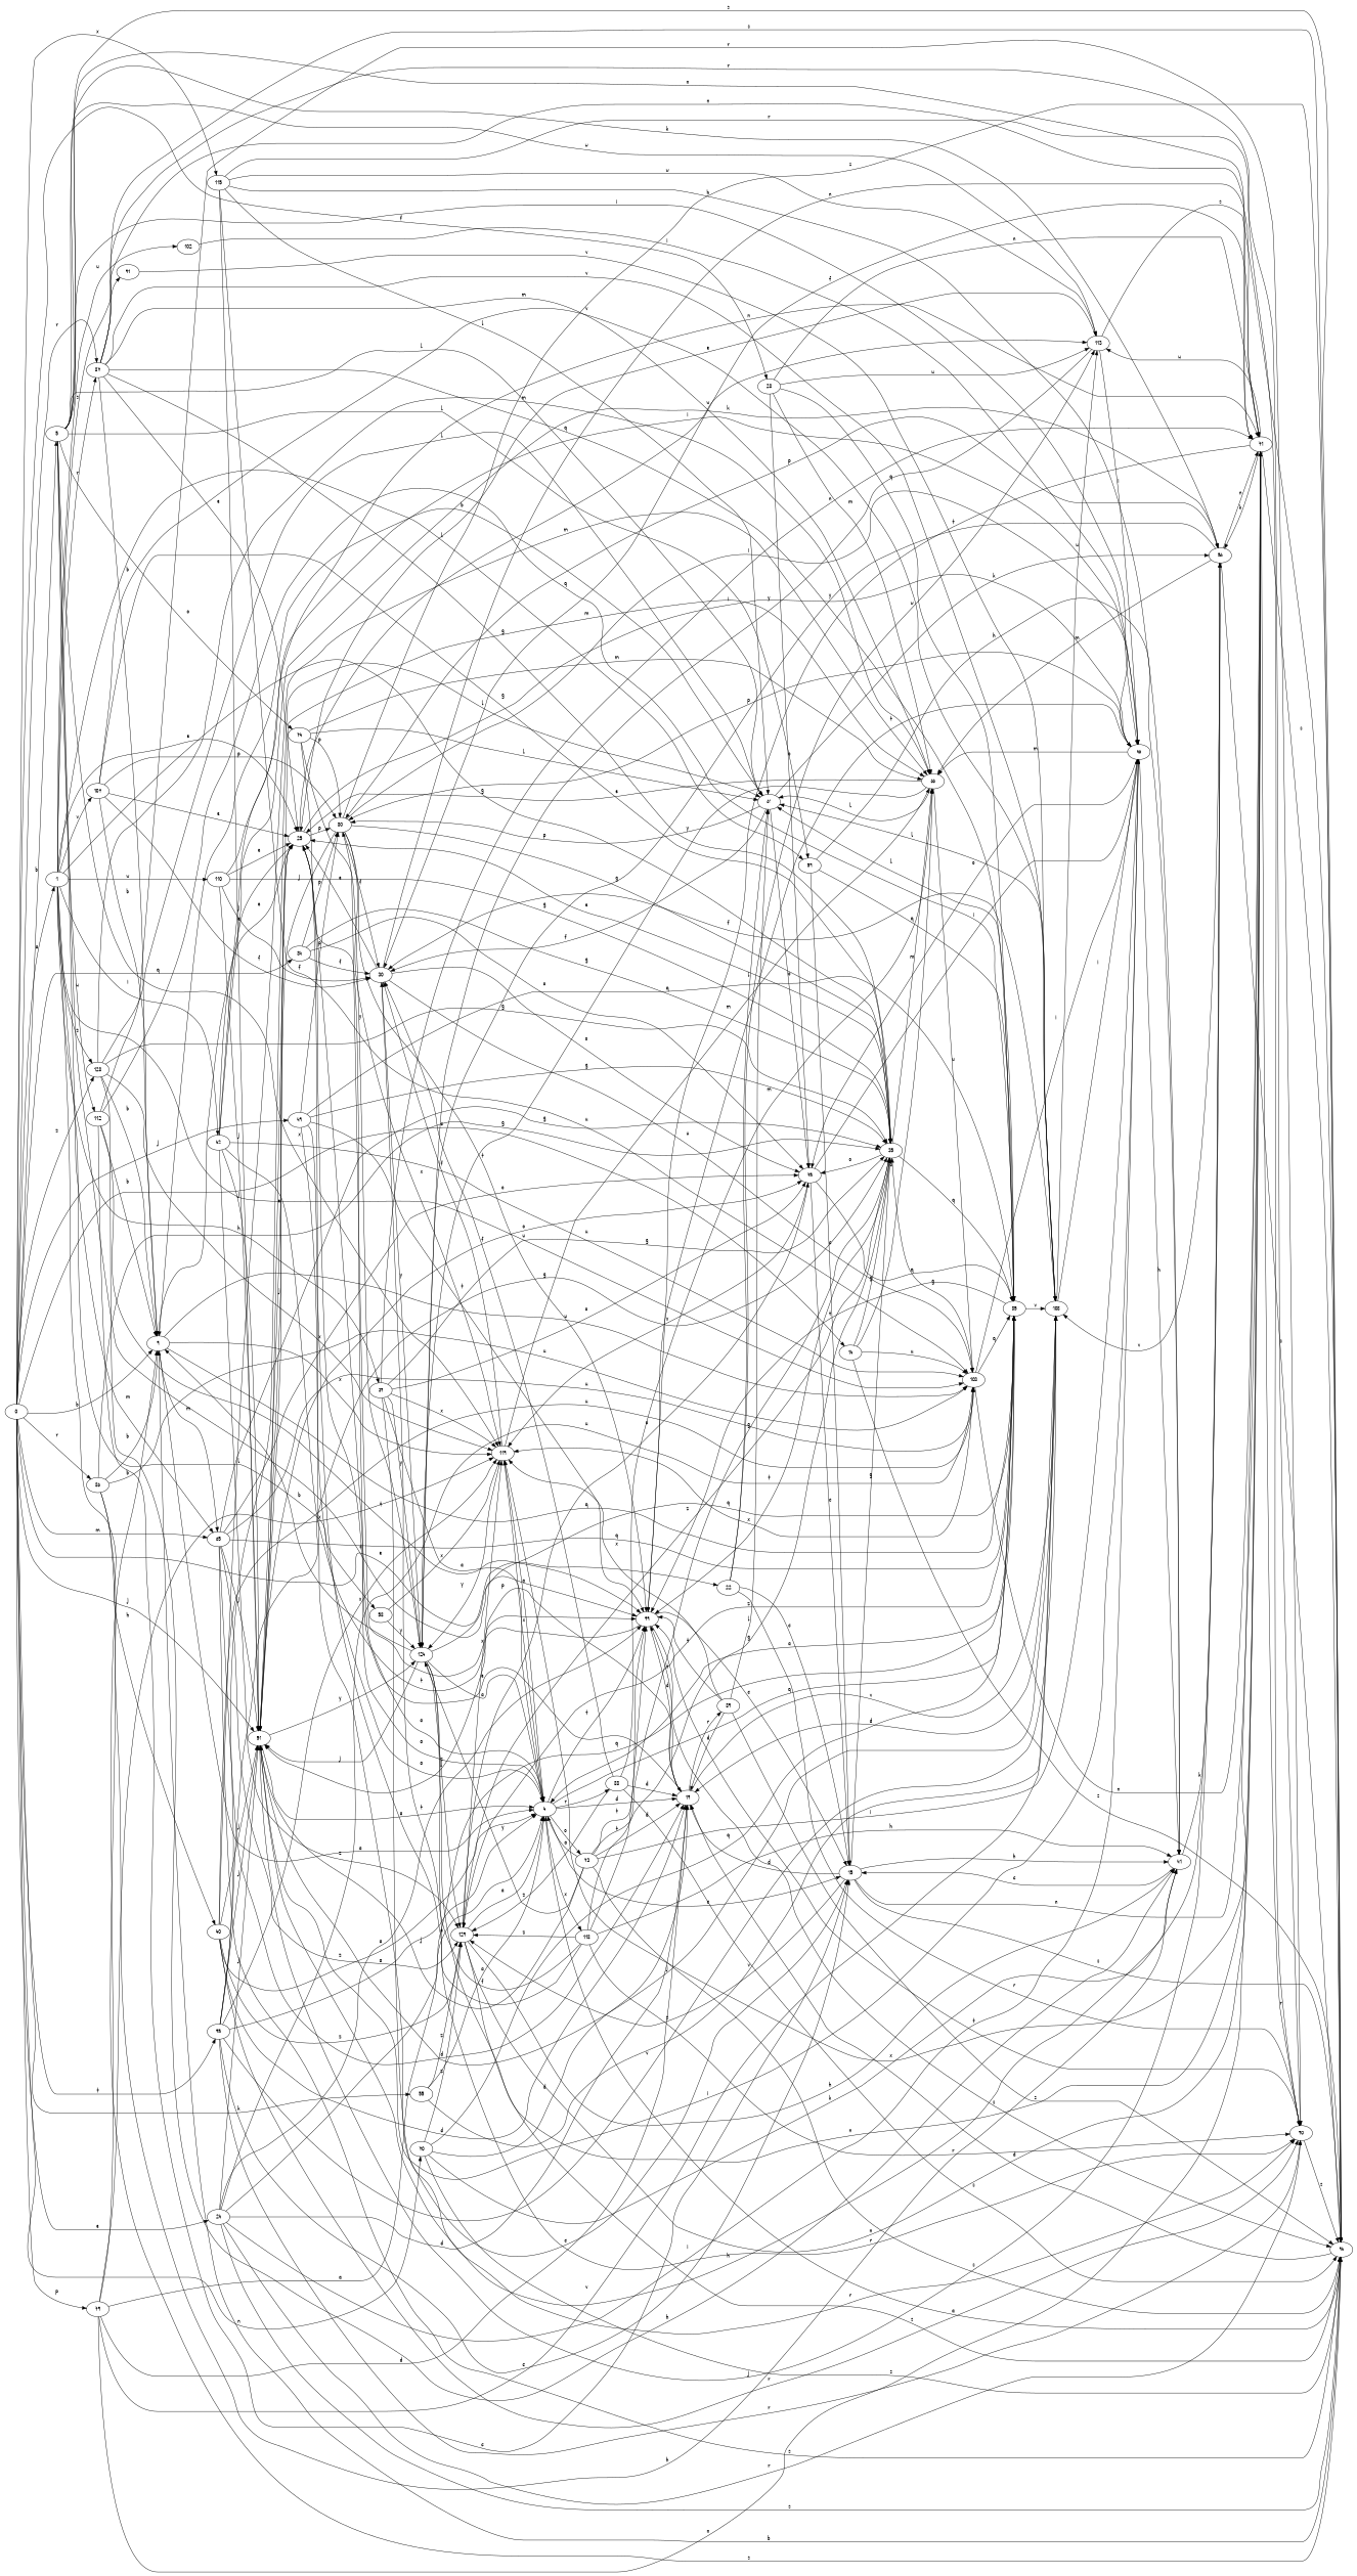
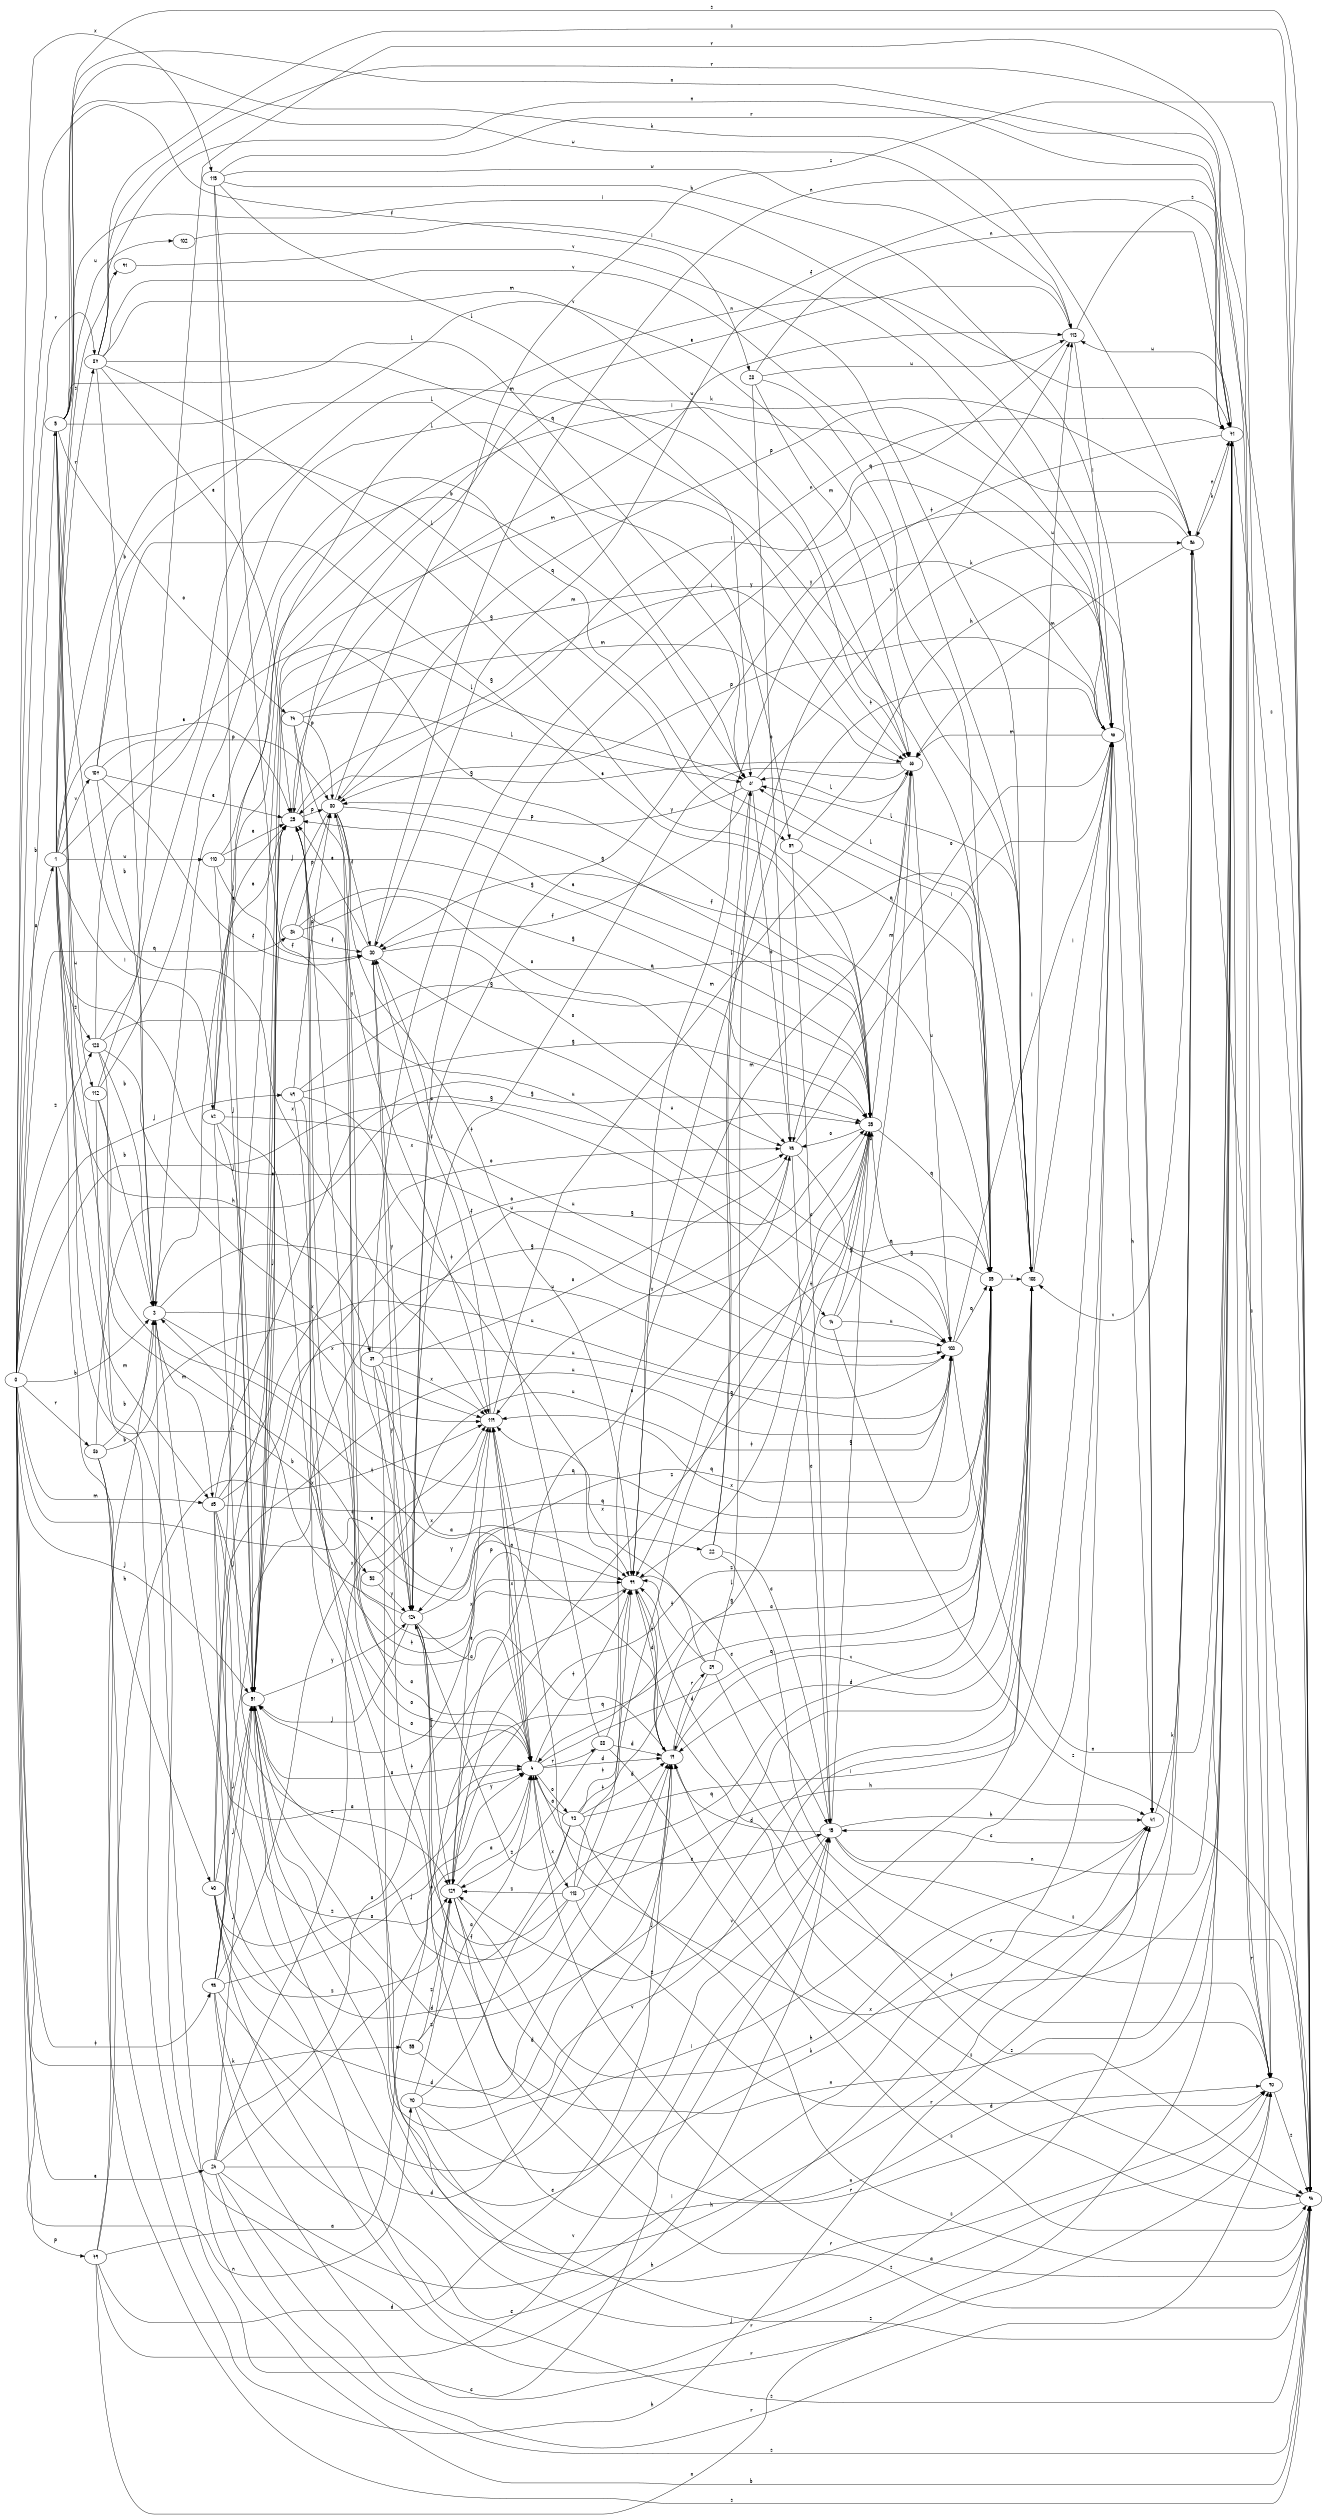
  strict digraph {
    fontname="Patrick Hand"
    rankdir=LR
    node [fontname="Patrick Hand"]
    edge [fontname="Patrick Hand"]
    0
    1
    5
-   9
+   9 [label=3]
    14
    22
    24
    28
    49
    51
    55
    65
    70
    79
    84
    86
    87
    95
    115
    128
    25
    35
    39
    40
    42
    58
    59
    91
    102
    103
    107
    110
    99
    119
    46
    56
    61
    71
    74
    94
    112
    113
    4
    85
    66
    15
    90
    19
    75
    80
    41
    124
    129
    108
    30
    73
    88
    118
    89
    0 -> 1 [label=a]
    0 -> 5 [label=b]
    0 -> 9 [label=b]
    0 -> 14 [label=c]
    0 -> 22 [label=e]
    0 -> 24 [label=e]
    0 -> 28 [label=f]
    0 -> 49 [label=j]
    0 -> 51 [label=j]
    0 -> 55 [label=k]
    0 -> 65 [label=m]
    0 -> 70 [label=n]
    0 -> 79 [label=p]
    0 -> 84 [label=q]
    0 -> 86 [label=r]
    0 -> 87 [label=r]
    0 -> 95 [label=t]
    0 -> 115 [label=x]
    0 -> 128 [label=z]
    1 -> 87 [label=r]
    1 -> 128 [label=z]
    1 -> 25 [label=e]
    1 -> 35 [label=g]
    1 -> 39 [label=h]
    1 -> 40 [label=h]
    1 -> 42 [label=i]
    1 -> 58 [label=l]
    1 -> 59 [label=l]
    1 -> 91 [label=s]
    1 -> 102 [label=u]
    1 -> 103 [label=u]
    1 -> 107 [label=v]
    1 -> 110 [label=w]
    5 -> 65 [label=m]
    5 -> 59 [label=l]
    5 -> 99 [label=t]
    5 -> 119 [label=x]
    5 -> 46 [label=i]
    5 -> 56 [label=k]
    5 -> 61 [label=l]
    5 -> 71 [label=n]
    5 -> 74 [label=o]
    5 -> 94 [label=s]
    5 -> 112 [label=w]
    5 -> 113 [label=w]
    9 -> 65 [label=m]
    9 -> 25 [label=e]
    9 -> 103 [label=u]
    9 -> 119 [label=x]
    9 -> 4 [label=a]
    9 -> 85 [label=q]
    14 -> 35 [label=g]
    14 -> 103 [label=u]
    14 -> 94 [label=s]
    14 -> 66 [label=a]
    22 -> 61 [label=l]
    22 -> 113 [label=w]
    22 -> 15 [label=c]
    22 -> 90 [label=r]
    24 -> 51 [label=j]
    24 -> 103 [label=u]
    24 -> 99 [label=t]
    24 -> 46 [label=i]
    24 -> 94 [label=s]
    24 -> 85 [label=q]
    24 -> 90 [label=r]
    24 -> 19 [label=d]
    28 -> 71 [label=n]
    28 -> 113 [label=w]
    28 -> 85 [label=q]
    28 -> 66 [label=m]
    28 -> 75 [label=o]
    49 -> 35 [label=g]
    49 -> 99 [label=t]
    49 -> 4 [label=a]
    49 -> 85 [label=q]
    49 -> 15 [label=c]
    49 -> 80 [label=p]
    51 -> 25 [label=e]
    51 -> 46 [label=i]
    51 -> 4 [label=a]
    51 -> 66 [label=m]
    51 -> 75 [label=o]
    51 -> 41 [label=h]
    51 -> 124 [label=y]
    55 -> 4 [label=a]
    55 -> 129 [label=z]
    55 -> 108 [label=v]
    65 -> 51 [label=j]
    65 -> 35 [label=g]
    65 -> 103 [label=u]
    65 -> 94 [label=s]
    65 -> 85 [label=q]
    65 -> 19 [label=d]
    65 -> 75 [label=o]
    65 -> 129 [label=z]
    70 -> 56 [label=k]
    70 -> 94 [label=s]
    70 -> 85 [label=q]
    70 -> 19 [label=d]
    70 -> 129 [label=z]
    79 -> 9 [label=b]
    79 -> 119 [label=x]
    79 -> 71 [label=n]
    79 -> 4 [label=a]
    79 -> 19 [label=d]
    79 -> 108 [label=v]
    84 -> 35 [label=g]
    84 -> 75 [label=o]
    84 -> 80 [label=p]
    84 -> 30 [label=f]
    86 -> 9 [label=b]
    86 -> 35 [label=g]
    86 -> 103 [label=u]
    86 -> 94 [label=s]
    86 -> 41 [label=h]
    87 -> 9 [label=b]
    87 -> 25 [label=e]
    87 -> 35 [label=g]
    87 -> 71 [label=n]
    87 -> 94 [label=s]
    87 -> 85 [label=q]
    87 -> 66 [label=m]
    87 -> 90 [label=r]
    87 -> 108 [label=v]
    95 -> 51 [label=j]
    95 -> 35 [label=g]
    95 -> 119 [label=x]
    95 -> 61 [label=l]
    95 -> 4 [label=a]
    95 -> 15 [label=c]
    95 -> 90 [label=r]
    95 -> 108 [label=v]
    115 -> 51 [label=j]
    115 -> 103 [label=u]
    115 -> 61 [label=l]
    115 -> 113 [label=w]
    115 -> 90 [label=r]
    115 -> 41 [label=h]
    128 -> 9 [label=b]
    128 -> 35 [label=g]
    128 -> 119 [label=x]
    128 -> 61 [label=l]
    128 -> 66 [label=m]
    128 -> 41 [label=h]
    25 -> 51 [label=j]
    25 -> 46 [label=i]
    25 -> 113 [label=w]
    25 -> 4 [label=a]
    25 -> 80 [label=p]
    35 -> 25 [label=e]
    35 -> 99 [label=t]
    35 -> 85 [label=q]
    35 -> 66 [label=m]
    35 -> 75 [label=o]
    35 -> 129 [label=z]
    39 -> 35 [label=g]
    39 -> 119 [label=x]
    39 -> 71 [label=n]
    39 -> 4 [label=a]
    39 -> 90 [label=r]
    39 -> 75 [label=o]
    39 -> 124 [label=y]
    40 -> 51 [label=j]
    40 -> 103 [label=u]
    40 -> 4 [label=a]
    40 -> 66 [label=m]
    40 -> 90 [label=r]
    40 -> 19 [label=d]
    40 -> 129 [label=z]
    42 -> 51 [label=j]
    42 -> 25 [label=e]
    42 -> 103 [label=u]
    42 -> 99 [label=t]
    42 -> 56 [label=k]
    42 -> 71 [label=n]
    42 -> 129 [label=z]
    58 -> 119 [label=x]
    58 -> 124 [label=y]
    59 -> 85 [label=q]
    59 -> 15 [label=c]
    59 -> 41 [label=h]
    91 -> 108 [label=v]
    102 -> 46 [label=i]
    103 -> 35 [label=g]
    103 -> 119 [label=x]
    103 -> 46 [label=i]
    103 -> 71 [label=n]
    103 -> 85 [label=q]
    107 -> 9 [label=b]
    107 -> 25 [label=e]
    107 -> 35 [label=g]
    107 -> 80 [label=p]
    107 -> 108 [label=v]
    107 -> 30 [label=f]
    110 -> 51 [label=j]
    110 -> 25 [label=e]
    110 -> 35 [label=g]
    110 -> 46 [label=i]
    110 -> 30 [label=f]
    99 -> 51 [label=j]
    99 -> 94 [label=s]
    99 -> 15 [label=c]
    99 -> 19 [label=d]
    119 -> 4 [label=a]
    119 -> 66 [label=m]
    119 -> 124 [label=y]
    119 -> 30 [label=f]
    46 -> 99 [label=t]
    46 -> 66 [label=m]
    46 -> 75 [label=o]
    46 -> 80 [label=p]
    46 -> 41 [label=h]
    56 -> 51 [label=j]
    56 -> 71 [label=n]
    56 -> 94 [label=s]
    56 -> 66 [label=m]
    56 -> 80 [label=p]
    56 -> 124 [label=y]
    56 -> 108 [label=v]
    61 -> 9 [label=b]
    61 -> 56 [label=k]
    61 -> 75 [label=o]
    61 -> 80 [label=p]
    61 -> 30 [label=f]
    71 -> 99 [label=t]
    71 -> 119 [label=x]
    71 -> 56 [label=k]
    71 -> 94 [label=s]
    71 -> 113 [label=w]
    71 -> 90 [label=r]
    71 -> 30 [label=f]
    74 -> 61 [label=l]
    74 -> 4 [label=a]
    74 -> 66 [label=m]
    74 -> 80 [label=p]
    74 -> 124 [label=y]
    94 -> 9 [label=b]
    94 -> 4 [label=a]
    94 -> 19 [label=d]
    112 -> 9 [label=b]
    112 -> 99 [label=t]
    112 -> 85 [label=q]
    112 -> 15 [label=c]
    112 -> 90 [label=r]
    113 -> 25 [label=e]
    113 -> 46 [label=i]
    113 -> 94 [label=s]
    113 -> 124 [label=y]
    4 -> 99 [label=t]
    4 -> 119 [label=x]
    4 -> 85 [label=q]
    4 -> 15 [label=c]
    4 -> 19 [label=d]
    4 -> 73 [label=o]
    4 -> 88 [label=r]
    4 -> 118 [label=x]
    85 -> 99 [label=t]
    85 -> 61 [label=l]
    85 -> 4 [label=a]
    85 -> 129 [label=z]
    85 -> 108 [label=v]
    66 -> 25 [label=e]
    66 -> 103 [label=u]
    66 -> 61 [label=l]
    66 -> 124 [label=y]
    15 -> 35 [label=g]
    15 -> 71 [label=n]
    15 -> 94 [label=s]
    15 -> 19 [label=d]
    15 -> 41 [label=h]
    15 -> 129 [label=z]
    90 -> 99 [label=t]
    90 -> 94 [label=s]
    19 -> 25 [label=e]
    19 -> 99 [label=t]
    19 -> 80 [label=p]
    19 -> 108 [label=v]
    19 -> 89 [label=r]
    75 -> 119 [label=x]
    75 -> 46 [label=i]
    75 -> 85 [label=q]
    75 -> 15 [label=c]
    80 -> 51 [label=j]
    80 -> 35 [label=g]
    80 -> 99 [label=t]
    80 -> 119 [label=x]
    80 -> 46 [label=i]
    80 -> 94 [label=s]
    80 -> 30 [label=f]
    41 -> 56 [label=k]
    41 -> 15 [label=c]
    124 -> 9 [label=b]
    124 -> 51 [label=j]
    124 -> 71 [label=n]
    124 -> 4 [label=a]
    124 -> 85 [label=q]
    124 -> 90 [label=r]
    124 -> 129 [label=z]
    129 -> 119 [label=x]
    129 -> 71 [label=n]
    129 -> 94 [label=s]
    129 -> 4 [label=a]
    129 -> 75 [label=o]
    129 -> 41 [label=h]
    108 -> 51 [label=j]
    108 -> 46 [label=i]
    108 -> 61 [label=l]
    108 -> 113 [label=w]
    108 -> 19 [label=d]
    108 -> 30 [label=f]
    30 -> 25 [label=e]
    30 -> 103 [label=u]
    30 -> 71 [label=n]
    30 -> 75 [label=o]
    30 -> 124 [label=y]
    73 -> 51 [label=j]
    73 -> 35 [label=g]
    73 -> 99 [label=t]
    73 -> 46 [label=i]
    73 -> 94 [label=s]
    73 -> 4 [label=a]
    73 -> 19 [label=d]
    73 -> 124 [label=y]
    88 -> 94 [label=s]
    88 -> 66 [label=m]
    88 -> 19 [label=d]
    88 -> 129 [label=z]
    88 -> 30 [label=f]
    118 -> 25 [label=e]
    118 -> 35 [label=g]
    118 -> 99 [label=t]
    118 -> 90 [label=r]
    118 -> 41 [label=h]
    118 -> 129 [label=z]
    118 -> 30 [label=f]
    89 -> 99 [label=t]
    89 -> 119 [label=x]
    89 -> 61 [label=l]
    89 -> 94 [label=s]
    89 -> 19 [label=d]
  }
